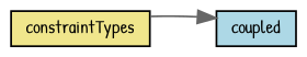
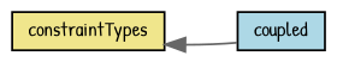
  digraph {
    rankdir=LR
    fontname="Patrick Hand"
    node [color=black fontname="Patrick Hand" fontsize=10 shape=box style=filled]
    n1 [fillcolor=khaki fontcolor=black height=0.2 label=constraintTypes width=0.4]
    n2 [height=0.2 label=coupled width=0.4 fillcolor=lightblue]
-   n2 -> n1 [color=gray40 dir=back fontname="Patrick Hand" fontsize=10 labelfontname=Helvetica labelfontsize=10 style=solid]
+   n1 -> n2 [color=gray40 dir=back fontname="Patrick Hand" fontsize=10 labelfontname=Helvetica labelfontsize=10 style=solid]
  }
